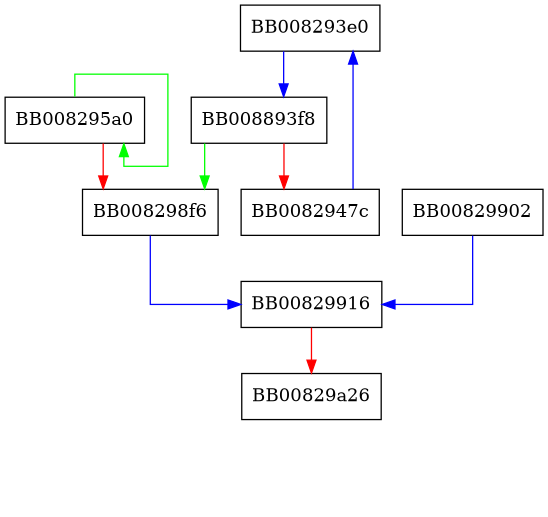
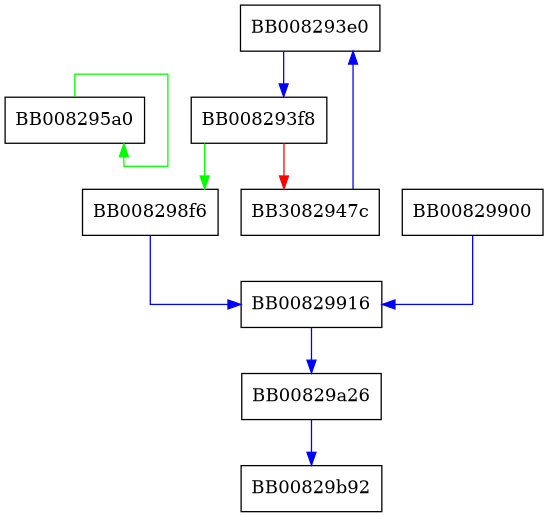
  digraph {
    splines=ortho
    node [shape=box]
    edge [color=blue]
    BB008293e0
-   BB008293f8 [label=BB008893f8]
+   BB008293f8
    BB008298f6
-   BB0082947c
+   BB0082947c [label=BB3082947c]
    BB00829916
    BB00829a26
-   BB00829902
+   BB00829902 [label=BB00829900]
    BB008295a0
+   BB00829b92
    BB008293e0 -> BB008293f8
    BB008293f8 -> BB008298f6 [color=green]
    BB008293f8 -> BB0082947c [color=red]
    BB008298f6 -> BB00829916
    BB0082947c -> BB008293e0
-   BB00829916 -> BB00829a26 [color=red]
+   BB00829916 -> BB00829a26
+   BB00829a26 -> BB00829b92
    BB00829902 -> BB00829916
-   BB008295a0 -> BB008298f6 [color=red]
    BB008295a0 -> BB008295a0 [color=green]
  }
